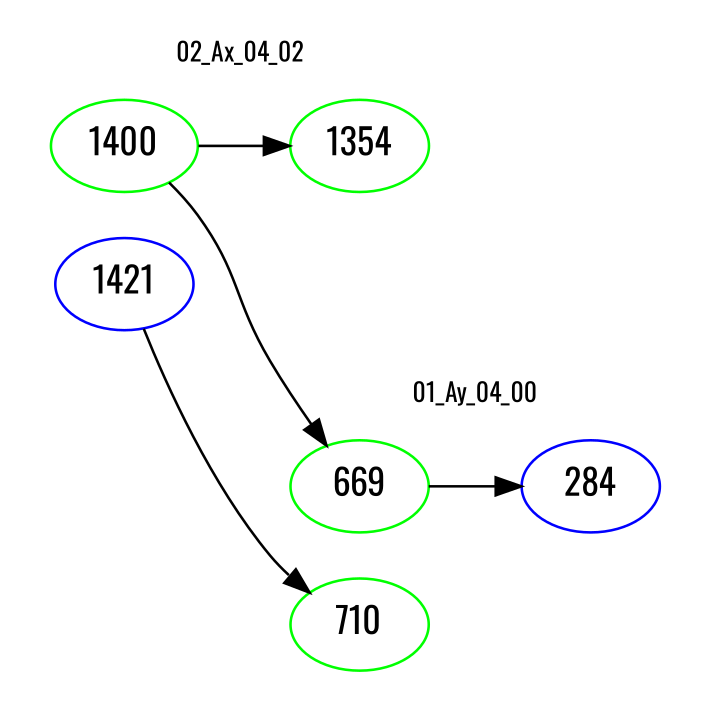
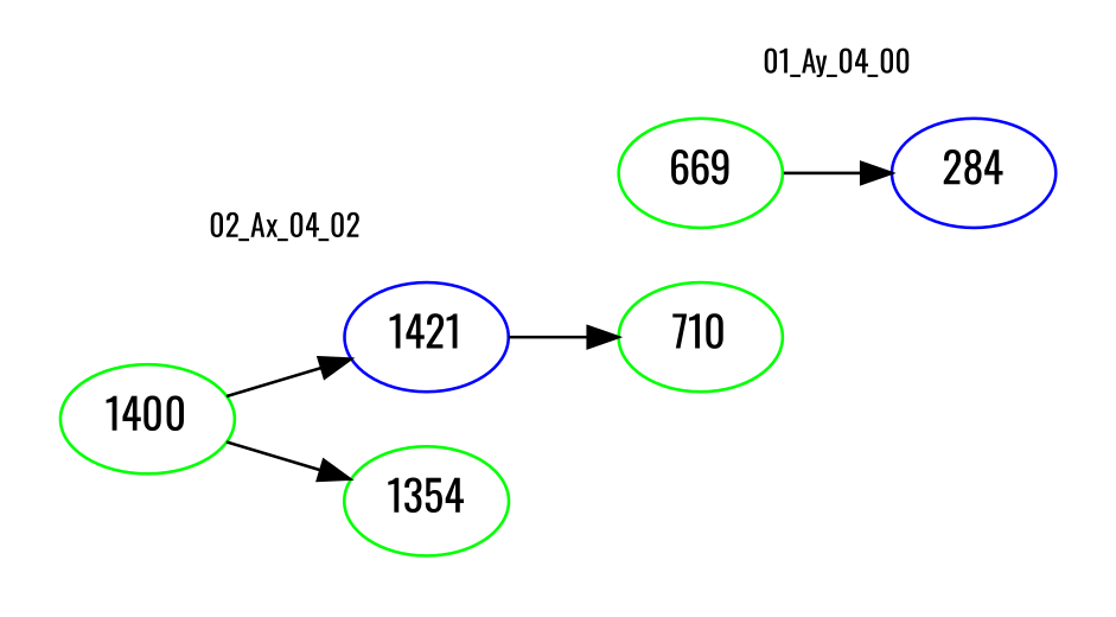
  digraph {
    fontname=Oswald
    rankdir=LR
    node [color=green fontname=Oswald]
    edge [color=black fontname=Oswald]
    n1 [label=1400]
    n2 [label=1354]
    n3 [color=blue label=1421]
    n4 [label=669]
    n5 [label=710]
    n6 [color=blue label=284]
    subgraph cluster_1 {
      color=white
      fontsize=10
      label="02_Ax_04_02"
      n1
      n2
      n3
    }
    subgraph cluster_2 {
      color=white
      fontsize=10
      label="01_Ay_04_00"
      n4
      n5
      n6
    }
    n1 -> n2
-   n1 -> n4
+   n1 -> n3
    n3 -> n5
    n4 -> n6
  }
